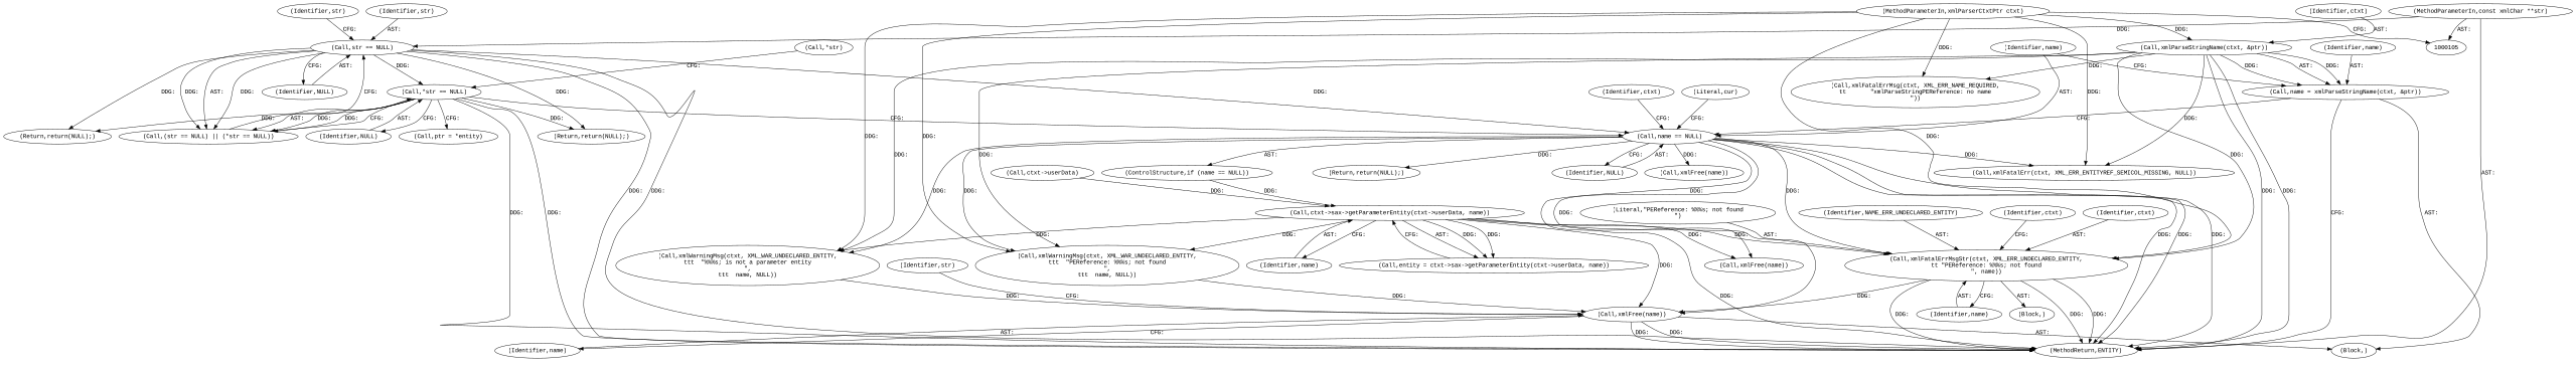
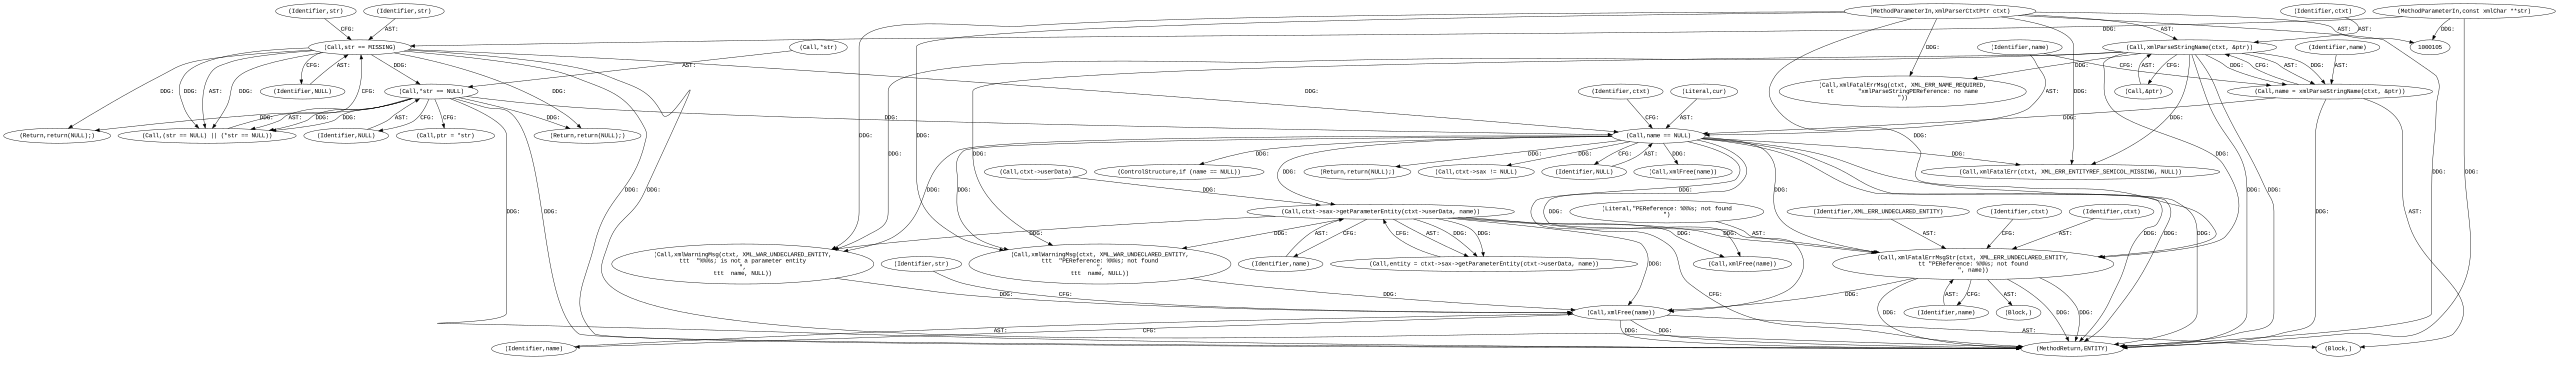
  digraph {
    fontname="Liberation Mono"
    node [fontname="Liberation Mono"]
    edge [fontname="Liberation Mono"]
    n1 [label="(Call,xmlFatalErrMsgStr(ctxt, XML_ERR_UNDECLARED_ENTITY,\n\t\t \"PEReference: %%%s; not found\n\", name))"]
    n2 [label="(Call,xmlFree(name))"]
    n3 [label="(Identifier,name)"]
    n4 [label="(Block,)"]
    n5 [label="(MethodReturn,ENTITY)"]
    n6 [label="(Block,)"]
    n7 [label="(Identifier,name)"]
    n8 [label="(Call,xmlParseStringName(ctxt, &ptr))"]
    n9 [label="(Call,name = xmlParseStringName(ctxt, &ptr))"]
    n10 [label="(Call,xmlWarningMsg(ctxt, XML_WAR_UNDECLARED_ENTITY,\n\t\t\t  \"%%%s; is not a parameter entity\n\",\n\t\t\t  name, NULL))"]
+   n11 [label="(Call,&ptr)"]
    n12 [label="(Call,xmlFatalErrMsg(ctxt, XML_ERR_NAME_REQUIRED,\n\t\t       \"xmlParseStringPEReference: no name\n\"))"]
    n13 [label="(Call,xmlWarningMsg(ctxt, XML_WAR_UNDECLARED_ENTITY,\n\t\t\t  \"PEReference: %%%s; not found\n\",\n\t\t\t  name, NULL))"]
    n14 [label="(Call,xmlFatalErr(ctxt, XML_ERR_ENTITYREF_SEMICOL_MISSING, NULL))"]
    n15 [label="(Call,name == NULL)"]
    n16 [label="(MethodParameterIn,xmlParserCtxtPtr ctxt)"]
    1000105
    n18 [label="(Call,ctxt->sax->getParameterEntity(ctxt->userData, name))"]
    n19 [label="(ControlStructure,if (name == NULL))"]
    n20 [label="(Call,xmlFree(name))"]
    n21 [label="(Return,return(NULL);)"]
+   n22 [label="(Call,ctxt->sax != NULL)"]
    n23 [label="(Identifier,NULL)"]
    n24 [label="(Call,xmlFree(name))"]
    n25 [label="(Call,entity = ctxt->sax->getParameterEntity(ctxt->userData, name))"]
    n26 [label="(Identifier,name)"]
-   n27 [label="(Call,str == NULL)"]
+   n27 [label="(Call,str == MISSING)"]
    n28 [label="(Call,*str == NULL)"]
    n29 [label="(Return,return(NULL);)"]
    n30 [label="(Call,(str == NULL) || (*str == NULL))"]
    n31 [label="(Return,return(NULL);)"]
    n32 [label="(Identifier,NULL)"]
    n33 [label="(Identifier,NULL)"]
-   n34 [label="(Call,ptr = *entity)"]
+   n34 [label="(Call,ptr = *str)"]
    n35 [label="(MethodParameterIn,const xmlChar **str)"]
    n36 [label="(Call,ctxt->userData)"]
-   n37 [label="(Identifier,NAME_ERR_UNDECLARED_ENTITY)"]
+   n37 [label="(Identifier,XML_ERR_UNDECLARED_ENTITY)"]
    n38 [label="(Identifier,ctxt)"]
    n39 [label="(Identifier,ctxt)"]
    n40 [label="(Identifier,str)"]
    n41 [label="(Identifier,str)"]
    n42 [label="(Identifier,name)"]
    n43 [label="(Identifier,ctxt)"]
    n44 [label="(Literal,cur)"]
    n45 [label="(Identifier,str)"]
    n46 [label="(Call,*str)"]
    n47 [label="(Identifier,name)"]
    n48 [label="(Identifier,ctxt)"]
    n49 [label="(Literal,\"PEReference: %%%s; not found\n\")"]
    n1 -> n2 [label="DDG: "]
    n1 -> n3 [label="CFG: "]
    n1 -> n4 [label="AST: "]
    n1 -> n5 [label="DDG: "]
    n1 -> n5 [label="DDG: "]
    n1 -> n5 [label="DDG: "]
    n2 -> n5 [label="DDG: "]
    n2 -> n5 [label="DDG: "]
    n2 -> n6 [label="AST: "]
    n2 -> n7 [label="CFG: "]
    n3 -> n1 [label="AST: "]
    n7 -> n2 [label="AST: "]
    n8 -> n1 [label="DDG: "]
    n8 -> n5 [label="DDG: "]
    n8 -> n5 [label="DDG: "]
    n8 -> n9 [label="AST: "]
    n8 -> n9 [label="DDG: "]
    n8 -> n9 [label="DDG: "]
    n8 -> n10 [label="DDG: "]
+   n8 -> n11 [label="CFG: "]
    n8 -> n12 [label="DDG: "]
    n8 -> n13 [label="DDG: "]
    n8 -> n14 [label="DDG: "]
-   n9 -> n5 [label="CFG: "]
+   n9 -> n5 [label="DDG: "]
    n9 -> n6 [label="AST: "]
-   n9 -> n15 [label="CFG: "]
+   n9 -> n8 [label="CFG: "]
+   n9 -> n15 [label="DDG: "]
    n10 -> n2 [label="DDG: "]
+   n11 -> n8 [label="AST: "]
    n13 -> n2 [label="DDG: "]
    n15 -> n1 [label="DDG: "]
    n15 -> n2 [label="DDG: "]
    n15 -> n5 [label="DDG: "]
    n15 -> n5 [label="DDG: "]
    n15 -> n5 [label="DDG: "]
    n15 -> n10 [label="DDG: "]
    n15 -> n13 [label="DDG: "]
    n15 -> n14 [label="DDG: "]
-   n19 -> n18 [label="DDG: "]
-   n15 -> n19 [label="AST: "]
+   n15 -> n18 [label="DDG: "]
+   n15 -> n19 [label="DDG: "]
    n15 -> n20 [label="DDG: "]
    n15 -> n21 [label="DDG: "]
+   n15 -> n22 [label="DDG: "]
    n15 -> n23 [label="CFG: "]
    n15 -> n24 [label="DDG: "]
    n16 -> n1 [label="DDG: "]
-   n16 -> n8 [label="DDG: "]
+   n16 -> n5 [label="DDG: "]
+   n16 -> n8 [label="AST: "]
    n16 -> n10 [label="DDG: "]
    n16 -> n12 [label="DDG: "]
    n16 -> n13 [label="DDG: "]
    n16 -> n14 [label="DDG: "]
-   n16 -> 1000105 [label="CFG: "]
+   n16 -> 1000105 [label="AST: "]
    n18 -> n1 [label="DDG: "]
    n18 -> n2 [label="DDG: "]
-   n18 -> n5 [label="DDG: "]
+   n18 -> n5 [label="CFG: "]
    n18 -> n10 [label="DDG: "]
    n18 -> n13 [label="DDG: "]
    n18 -> n20 [label="DDG: "]
    n18 -> n25 [label="AST: "]
    n18 -> n25 [label="DDG: "]
    n18 -> n25 [label="DDG: "]
    n18 -> n26 [label="CFG: "]
    n23 -> n15 [label="AST: "]
    n25 -> n18 [label="CFG: "]
    n26 -> n18 [label="AST: "]
    n27 -> n5 [label="DDG: "]
    n27 -> n5 [label="DDG: "]
    n27 -> n15 [label="DDG: "]
    n27 -> n28 [label="DDG: "]
    n27 -> n29 [label="DDG: "]
    n27 -> n30 [label="AST: "]
    n27 -> n30 [label="DDG: "]
    n27 -> n30 [label="DDG: "]
    n27 -> n31 [label="DDG: "]
    n27 -> n32 [label="CFG: "]
    n28 -> n5 [label="DDG: "]
    n28 -> n5 [label="DDG: "]
-   n28 -> n15 [label="CFG: "]
+   n28 -> n15 [label="DDG: "]
    n28 -> n29 [label="DDG: "]
    n28 -> n30 [label="AST: "]
    n28 -> n30 [label="DDG: "]
    n28 -> n30 [label="DDG: "]
    n28 -> n31 [label="DDG: "]
    n28 -> n33 [label="CFG: "]
    n28 -> n34 [label="CFG: "]
    n30 -> n27 [label="CFG: "]
-   n30 -> n28 [label="CFG: "]
    n32 -> n27 [label="AST: "]
    n33 -> n28 [label="AST: "]
-   n35 -> n5 [label="AST: "]
-   n35 -> 1000105 [label="AST: "]
+   n35 -> n5 [label="DDG: "]
+   n35 -> 1000105 [label="DDG: "]
    n35 -> n27 [label="DDG: "]
    n36 -> n18 [label="DDG: "]
    n37 -> n1 [label="AST: "]
    n38 -> n15 [label="CFG: "]
    n39 -> n1 [label="CFG: "]
    n40 -> n27 [label="AST: "]
    n41 -> n2 [label="CFG: "]
    n42 -> n9 [label="CFG: "]
    n42 -> n15 [label="AST: "]
    n43 -> n1 [label="AST: "]
-   n44 -> n15 [label="CFG: "]
+   n44 -> n15 [label="AST: "]
    n45 -> n27 [label="CFG: "]
-   n46 -> n28 [label="CFG: "]
+   n46 -> n28 [label="AST: "]
    n47 -> n9 [label="AST: "]
    n48 -> n8 [label="AST: "]
    n49 -> n1 [label="AST: "]
  }
